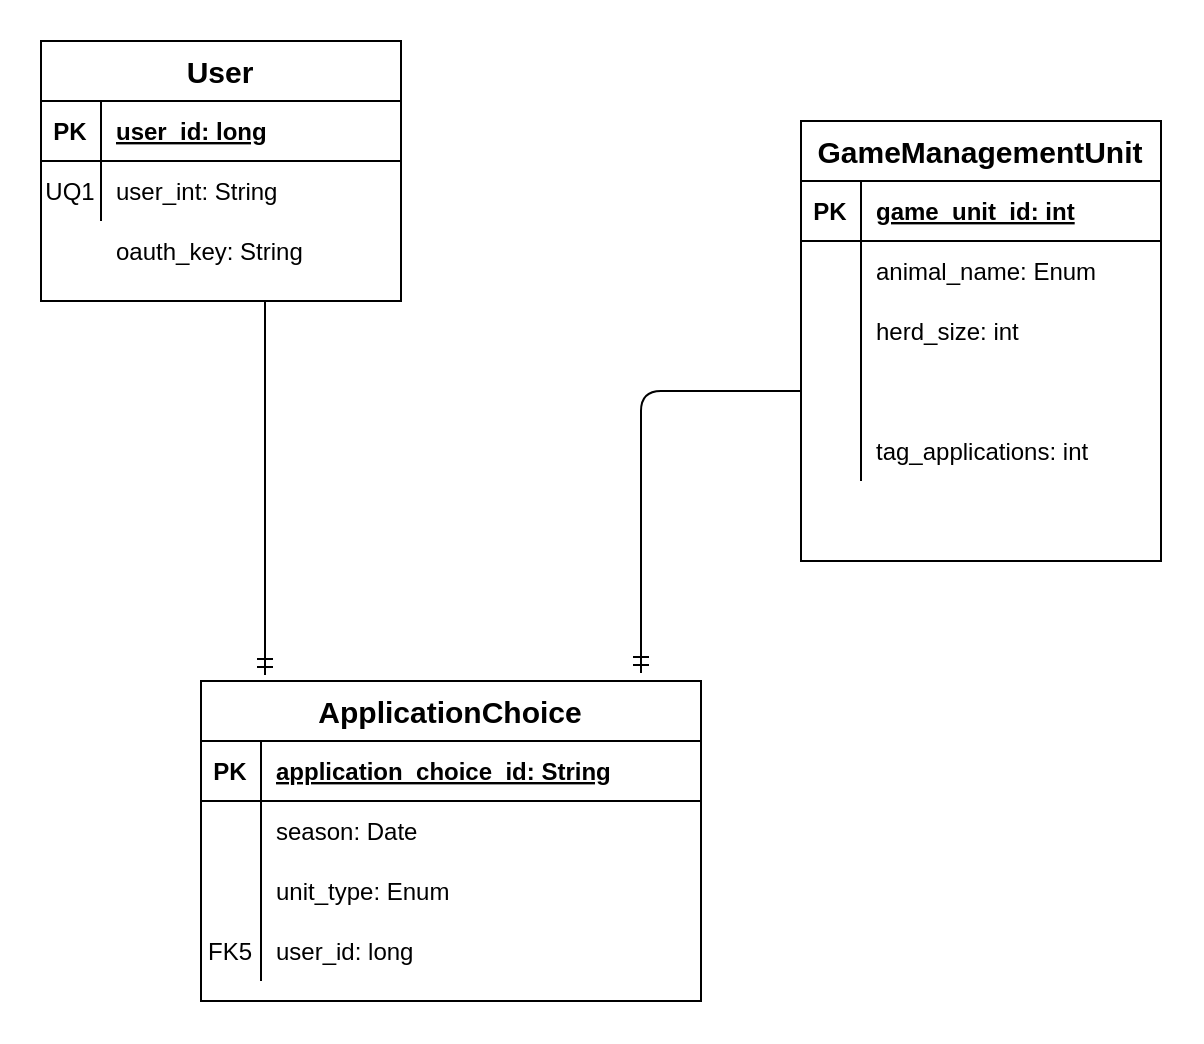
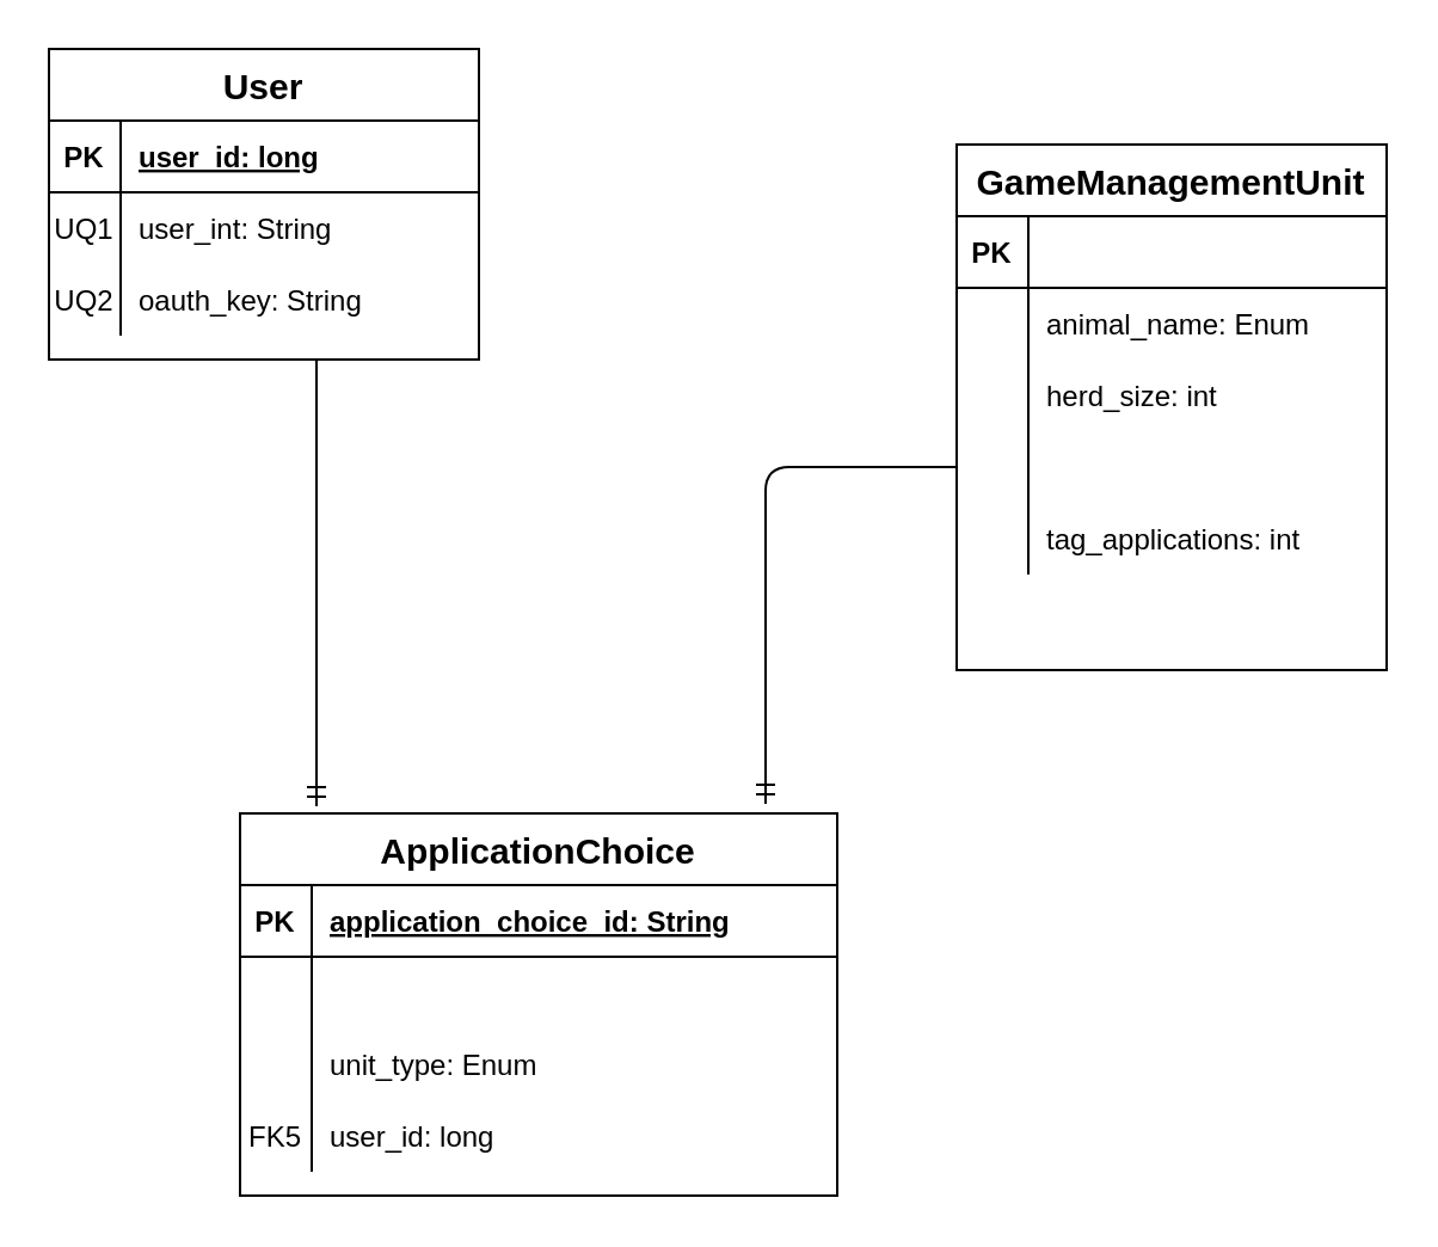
  <mxCell id="0" />
  <mxCell id="1" parent="0" />
  <mxCell id="2" value="User" style="shape=table;startSize=30;container=1;collapsible=1;childLayout=tableLayout;fixedRows=1;rowLines=0;fontStyle=1;align=center;resizeLast=1;fontSize=15;" parent="1" vertex="1"><mxGeometry x="20" y="20" width="180" height="130" as="geometry" /></mxCell>
  <mxCell id="3" value="" style="shape=partialRectangle;collapsible=0;dropTarget=0;pointerEvents=0;fillColor=none;top=0;left=0;bottom=1;right=0;points=[[0,0.5],[1,0.5]];portConstraint=eastwest;" parent="2" vertex="1"><mxGeometry y="30" width="180" height="30" as="geometry" /></mxCell>
  <mxCell id="4" value="PK" style="shape=partialRectangle;connectable=0;fillColor=none;top=0;left=0;bottom=0;right=0;fontStyle=1;overflow=hidden;" parent="3" vertex="1"><mxGeometry width="30" height="30" as="geometry" /></mxCell>
  <mxCell id="5" value="user_id: long" style="shape=partialRectangle;connectable=0;fillColor=none;top=0;left=0;bottom=0;right=0;align=left;spacingLeft=6;fontStyle=5;overflow=hidden;" parent="3" vertex="1"><mxGeometry x="30" width="150" height="30" as="geometry" /></mxCell>
  <mxCell id="6" value="" style="shape=partialRectangle;collapsible=0;dropTarget=0;pointerEvents=0;fillColor=none;top=0;left=0;bottom=0;right=0;points=[[0,0.5],[1,0.5]];portConstraint=eastwest;" parent="2" vertex="1"><mxGeometry y="60" width="180" height="30" as="geometry" /></mxCell>
  <mxCell id="7" value="UQ1" style="shape=partialRectangle;connectable=0;fillColor=none;top=0;left=0;bottom=0;right=0;editable=1;overflow=hidden;" parent="6" vertex="1"><mxGeometry width="30" height="30" as="geometry" /></mxCell>
  <mxCell id="8" value="user_int: String" style="shape=partialRectangle;connectable=0;fillColor=none;top=0;left=0;bottom=0;right=0;align=left;spacingLeft=6;overflow=hidden;" parent="6" vertex="1"><mxGeometry x="30" width="150" height="30" as="geometry" /></mxCell>
  <mxCell id="9" value="" style="shape=partialRectangle;collapsible=0;dropTarget=0;pointerEvents=0;fillColor=none;top=0;left=0;bottom=0;right=0;points=[[0,0.5],[1,0.5]];portConstraint=eastwest;" parent="2" vertex="1"><mxGeometry y="90" width="180" height="30" as="geometry" /></mxCell>
+ <mxCell id="10" value="UQ2" style="shape=partialRectangle;connectable=0;fillColor=none;top=0;left=0;bottom=0;right=0;editable=1;overflow=hidden;" parent="9" vertex="1"><mxGeometry width="30" height="30" as="geometry" /></mxCell>
  <mxCell id="11" value="oauth_key: String" style="shape=partialRectangle;connectable=0;fillColor=none;top=0;left=0;bottom=0;right=0;align=left;spacingLeft=6;overflow=hidden;" parent="9" vertex="1"><mxGeometry x="30" width="150" height="30" as="geometry" /></mxCell>
  <mxCell id="12" value="GameManagementUnit" style="shape=table;startSize=30;container=1;collapsible=1;childLayout=tableLayout;fixedRows=1;rowLines=0;fontStyle=1;align=center;resizeLast=1;fontSize=15;" parent="1" vertex="1"><mxGeometry x="400" y="60" width="180" height="220" as="geometry" /></mxCell>
  <mxCell id="13" value="" style="shape=partialRectangle;collapsible=0;dropTarget=0;pointerEvents=0;fillColor=none;top=0;left=0;bottom=1;right=0;points=[[0,0.5],[1,0.5]];portConstraint=eastwest;" parent="12" vertex="1"><mxGeometry y="30" width="180" height="30" as="geometry" /></mxCell>
  <mxCell id="14" value="PK" style="shape=partialRectangle;connectable=0;fillColor=none;top=0;left=0;bottom=0;right=0;fontStyle=1;overflow=hidden;" parent="13" vertex="1"><mxGeometry width="30" height="30" as="geometry" /></mxCell>
- <mxCell id="15" value="game_unit_id: int" style="shape=partialRectangle;connectable=0;fillColor=none;top=0;left=0;bottom=0;right=0;align=left;spacingLeft=6;fontStyle=5;overflow=hidden;" parent="13" vertex="1"><mxGeometry x="30" width="150" height="30" as="geometry" /></mxCell>
  <mxCell id="16" value="" style="shape=partialRectangle;collapsible=0;dropTarget=0;pointerEvents=0;fillColor=none;top=0;left=0;bottom=0;right=0;points=[[0,0.5],[1,0.5]];portConstraint=eastwest;" parent="12" vertex="1"><mxGeometry y="60" width="180" height="30" as="geometry" /></mxCell>
  <mxCell id="17" value="" style="shape=partialRectangle;connectable=0;fillColor=none;top=0;left=0;bottom=0;right=0;editable=1;overflow=hidden;" parent="16" vertex="1"><mxGeometry width="30" height="30" as="geometry" /></mxCell>
  <mxCell id="18" value="animal_name: Enum" style="shape=partialRectangle;connectable=0;fillColor=none;top=0;left=0;bottom=0;right=0;align=left;spacingLeft=6;overflow=hidden;" parent="16" vertex="1"><mxGeometry x="30" width="150" height="30" as="geometry" /></mxCell>
  <mxCell id="19" value="" style="shape=partialRectangle;collapsible=0;dropTarget=0;pointerEvents=0;fillColor=none;top=0;left=0;bottom=0;right=0;points=[[0,0.5],[1,0.5]];portConstraint=eastwest;" parent="12" vertex="1"><mxGeometry y="90" width="180" height="30" as="geometry" /></mxCell>
  <mxCell id="20" value="" style="shape=partialRectangle;connectable=0;fillColor=none;top=0;left=0;bottom=0;right=0;editable=1;overflow=hidden;" parent="19" vertex="1"><mxGeometry width="30" height="30" as="geometry" /></mxCell>
  <mxCell id="21" value="herd_size: int" style="shape=partialRectangle;connectable=0;fillColor=none;top=0;left=0;bottom=0;right=0;align=left;spacingLeft=6;overflow=hidden;" parent="19" vertex="1"><mxGeometry x="30" width="150" height="30" as="geometry" /></mxCell>
  <mxCell id="22" value="" style="shape=partialRectangle;collapsible=0;dropTarget=0;pointerEvents=0;fillColor=none;top=0;left=0;bottom=0;right=0;points=[[0,0.5],[1,0.5]];portConstraint=eastwest;" parent="12" vertex="1"><mxGeometry y="120" width="180" height="30" as="geometry" /></mxCell>
  <mxCell id="23" value="" style="shape=partialRectangle;connectable=0;fillColor=none;top=0;left=0;bottom=0;right=0;editable=1;overflow=hidden;" parent="22" vertex="1"><mxGeometry width="30" height="30" as="geometry" /></mxCell>
  <mxCell id="24" value="" style="shape=partialRectangle;collapsible=0;dropTarget=0;pointerEvents=0;fillColor=none;top=0;left=0;bottom=0;right=0;points=[[0,0.5],[1,0.5]];portConstraint=eastwest;" parent="12" vertex="1"><mxGeometry y="150" width="180" height="30" as="geometry" /></mxCell>
  <mxCell id="25" value="" style="shape=partialRectangle;connectable=0;fillColor=none;top=0;left=0;bottom=0;right=0;editable=1;overflow=hidden;" parent="24" vertex="1"><mxGeometry width="30" height="30" as="geometry" /></mxCell>
  <mxCell id="26" value="tag_applications: int" style="shape=partialRectangle;connectable=0;fillColor=none;top=0;left=0;bottom=0;right=0;align=left;spacingLeft=6;overflow=hidden;" parent="24" vertex="1"><mxGeometry x="30" width="150" height="30" as="geometry" /></mxCell>
  <mxCell id="27" value="" style="shape=partialRectangle;collapsible=0;dropTarget=0;pointerEvents=0;fillColor=none;top=0;left=0;bottom=0;right=0;points=[[0,0.5],[1,0.5]];portConstraint=eastwest;" parent="12" vertex="1"><mxGeometry y="180" width="180" height="30" as="geometry" /></mxCell>
  <mxCell id="28" value="" style="shape=partialRectangle;connectable=0;fillColor=none;top=0;left=0;bottom=0;right=0;editable=1;overflow=hidden;" parent="27" vertex="1"><mxGeometry width="30" height="30" as="geometry" /></mxCell>
  <mxCell id="29" value="ApplicationChoice" style="shape=table;startSize=30;container=1;collapsible=1;childLayout=tableLayout;fixedRows=1;rowLines=0;fontStyle=1;align=center;resizeLast=1;fontSize=15;" parent="1" vertex="1"><mxGeometry x="100" y="340" width="250" height="160" as="geometry" /></mxCell>
  <mxCell id="30" value="" style="shape=partialRectangle;collapsible=0;dropTarget=0;pointerEvents=0;fillColor=none;top=0;left=0;bottom=1;right=0;points=[[0,0.5],[1,0.5]];portConstraint=eastwest;" parent="29" vertex="1"><mxGeometry y="30" width="250" height="30" as="geometry" /></mxCell>
  <mxCell id="31" value="PK" style="shape=partialRectangle;connectable=0;fillColor=none;top=0;left=0;bottom=0;right=0;fontStyle=1;overflow=hidden;" parent="30" vertex="1"><mxGeometry width="30" height="30" as="geometry" /></mxCell>
  <mxCell id="32" value="application_choice_id: String" style="shape=partialRectangle;connectable=0;fillColor=none;top=0;left=0;bottom=0;right=0;align=left;spacingLeft=6;fontStyle=5;overflow=hidden;" parent="30" vertex="1"><mxGeometry x="30" width="220" height="30" as="geometry" /></mxCell>
  <mxCell id="33" value="" style="shape=partialRectangle;collapsible=0;dropTarget=0;pointerEvents=0;fillColor=none;top=0;left=0;bottom=0;right=0;points=[[0,0.5],[1,0.5]];portConstraint=eastwest;" parent="29" vertex="1"><mxGeometry y="60" width="250" height="30" as="geometry" /></mxCell>
  <mxCell id="34" value="" style="shape=partialRectangle;connectable=0;fillColor=none;top=0;left=0;bottom=0;right=0;editable=1;overflow=hidden;" parent="33" vertex="1"><mxGeometry width="30" height="30" as="geometry" /></mxCell>
- <mxCell id="35" value="season: Date" style="shape=partialRectangle;connectable=0;fillColor=none;top=0;left=0;bottom=0;right=0;align=left;spacingLeft=6;overflow=hidden;" parent="33" vertex="1"><mxGeometry x="30" width="220" height="30" as="geometry" /></mxCell>
  <mxCell id="36" value="" style="shape=partialRectangle;collapsible=0;dropTarget=0;pointerEvents=0;fillColor=none;top=0;left=0;bottom=0;right=0;points=[[0,0.5],[1,0.5]];portConstraint=eastwest;" parent="29" vertex="1"><mxGeometry y="90" width="250" height="30" as="geometry" /></mxCell>
  <mxCell id="37" value="" style="shape=partialRectangle;connectable=0;fillColor=none;top=0;left=0;bottom=0;right=0;editable=1;overflow=hidden;" parent="36" vertex="1"><mxGeometry width="30" height="30" as="geometry" /></mxCell>
  <mxCell id="38" value="unit_type: Enum" style="shape=partialRectangle;connectable=0;fillColor=none;top=0;left=0;bottom=0;right=0;align=left;spacingLeft=6;overflow=hidden;" parent="36" vertex="1"><mxGeometry x="30" width="220" height="30" as="geometry" /></mxCell>
  <mxCell id="39" value="" style="shape=partialRectangle;collapsible=0;dropTarget=0;pointerEvents=0;fillColor=none;top=0;left=0;bottom=0;right=0;points=[[0,0.5],[1,0.5]];portConstraint=eastwest;" vertex="1" parent="29"><mxGeometry y="120" width="250" height="30" as="geometry" /></mxCell>
  <mxCell id="40" value="FK5" style="shape=partialRectangle;connectable=0;fillColor=none;top=0;left=0;bottom=0;right=0;editable=1;overflow=hidden;" vertex="1" parent="39"><mxGeometry width="30" height="30" as="geometry" /></mxCell>
  <mxCell id="41" value="user_id: long" style="shape=partialRectangle;connectable=0;fillColor=none;top=0;left=0;bottom=0;right=0;align=left;spacingLeft=6;overflow=hidden;" vertex="1" parent="39"><mxGeometry x="30" width="220" height="30" as="geometry" /></mxCell>
  <mxCell id="42" value="" style="fontSize=12;html=1;endArrow=ERmandOne;entryX=0.128;entryY=-0.019;entryDx=0;entryDy=0;entryPerimeter=0;" edge="1" parent="1" target="29"><mxGeometry width="100" height="100" relative="1" as="geometry"><mxPoint x="132" y="150" as="sourcePoint" /><mxPoint x="270" y="150" as="targetPoint" /></mxGeometry></mxCell>
  <mxCell id="43" value="" style="fontSize=12;html=1;endArrow=ERmandOne;edgeStyle=orthogonalEdgeStyle;exitX=0;exitY=0.5;exitDx=0;exitDy=0;entryX=0.88;entryY=-0.025;entryDx=0;entryDy=0;entryPerimeter=0;" edge="1" parent="1" source="22" target="29"><mxGeometry width="100" height="100" relative="1" as="geometry"><mxPoint x="320" y="110" as="sourcePoint" /><mxPoint x="320" y="330" as="targetPoint" /></mxGeometry></mxCell>
